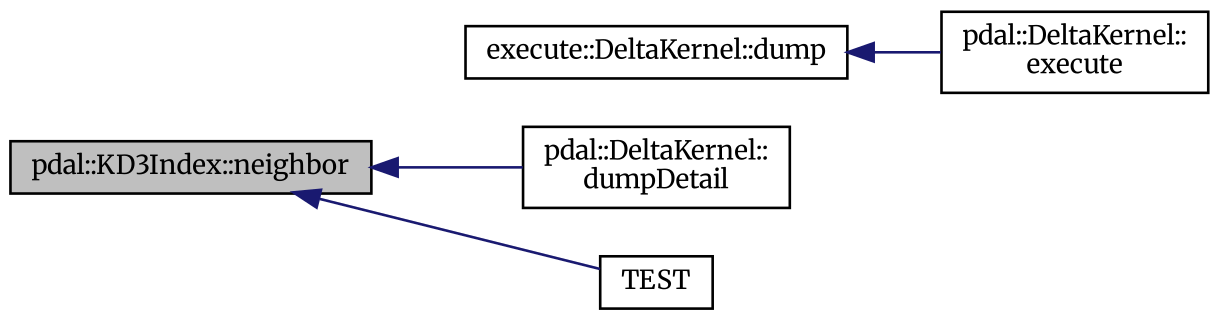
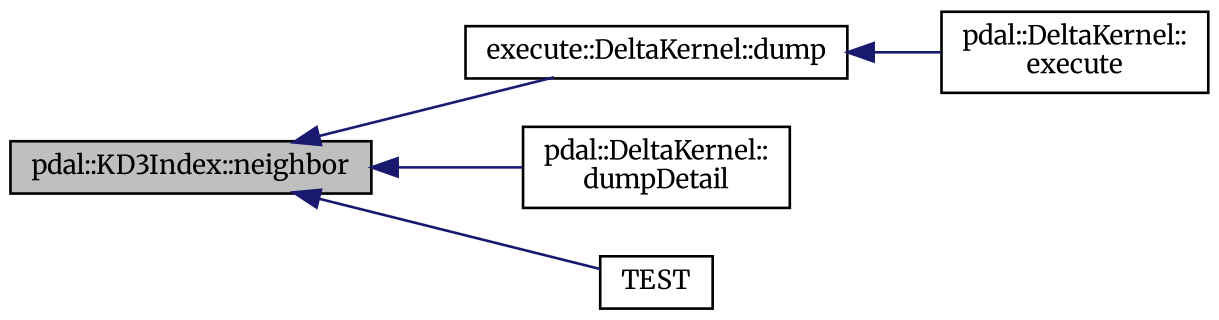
  digraph {
    fontname=Merriweather
    rankdir=LR
    node [color=black fillcolor=white fontname=Merriweather fontsize=10 shape=record style=filled]
    edge [color=midnightblue dir=back fontname=Merriweather fontsize=10 labelfontname=Helvetica labelfontsize=10 style=solid]
    n1 [fillcolor=grey75 fontcolor=black height=0.2 label="pdal::KD3Index::neighbor" width=0.4]
    n2 [height=0.2 label="execute::DeltaKernel::dump" width=0.4]
    n3 [height=0.2 label="pdal::DeltaKernel::\ldumpDetail" width=0.4]
    n4 [height=0.2 label=TEST width=0.4]
    n5 [height=0.2 label="pdal::DeltaKernel::\lexecute" width=0.4]
+   n1 -> n2
    n1 -> n3
    n1 -> n4
    n2 -> n5
  }
